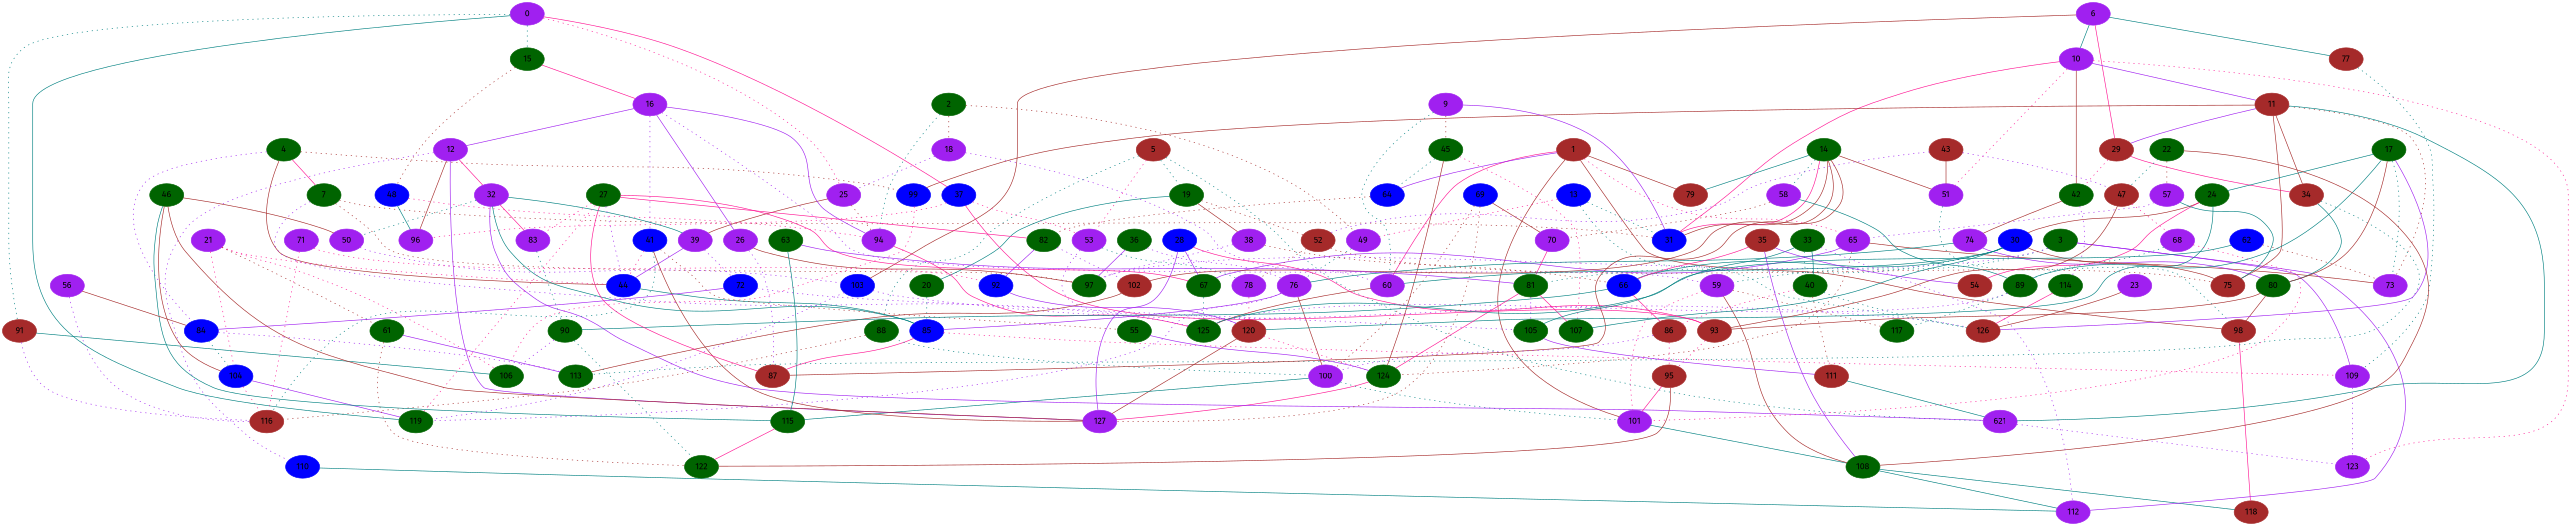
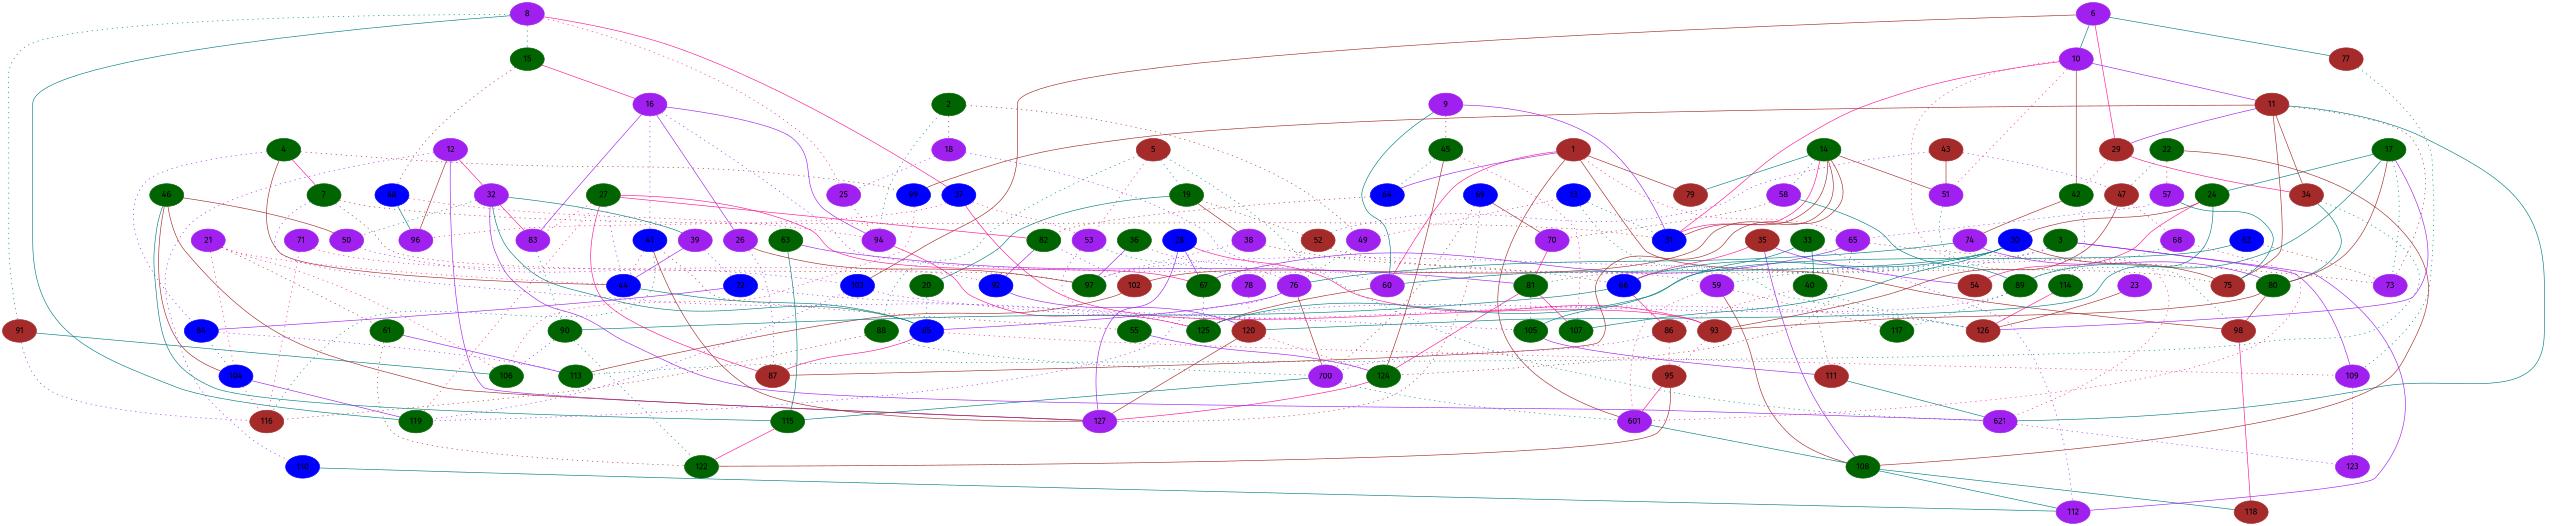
  graph {
    fontname="Fira Sans"
    node [color=purple fontname="Fira Sans" style=filled]
    edge [color=brown fontname="Fira Sans" style=solid]
    1 [color=brown]
    60
    64 [color=blue]
    65
    79 [color=brown]
    98 [color=brown]
-   101
+   101 [label=601]
    125 [color=darkgreen]
    82 [color=darkgreen]
    73
    67 [color=darkgreen]
    124 [color=darkgreen]
    118 [color=brown]
    108 [color=darkgreen]
    2 [color=darkgreen]
    18
    49
    94
    25
    76
    3 [color=darkgreen]
    59
    97 [color=darkgreen]
    109
    112
    117 [color=darkgreen]
    123
    4 [color=darkgreen]
    7 [color=darkgreen]
    44 [color=blue]
    84 [color=blue]
    99 [color=blue]
    31 [color=blue]
    85 [color=blue]
    104 [color=blue]
    113 [color=darkgreen]
    106 [color=darkgreen]
    5 [color=brown]
    19 [color=darkgreen]
    53
    88 [color=darkgreen]
    n42 [label=621]
    20 [color=darkgreen]
    38
    52 [color=brown]
    120 [color=brown]
    78
    116 [color=brown]
-   100
+   100 [label=700]
    6
    10
    29 [color=brown]
    77 [color=brown]
    103 [color=blue]
    11 [color=brown]
    42 [color=darkgreen]
    51
    34 [color=brown]
    119 [color=darkgreen]
    126 [color=brown]
    15 [color=darkgreen]
-   8 [label=0]
+   8
    37 [color=blue]
    91 [color=brown]
    16
    48 [color=blue]
    39
    93 [color=brown]
    96
    9
    45 [color=darkgreen]
    107 [color=darkgreen]
    75 [color=brown]
    74
    114 [color=darkgreen]
    80 [color=darkgreen]
    12
    32
    110 [color=blue]
    127
    23
    83
    50
    13 [color=blue]
    14 [color=darkgreen]
    58
    87 [color=brown]
    102 [color=brown]
    89 [color=darkgreen]
    70
    26
    41 [color=blue]
    55 [color=darkgreen]
    90 [color=darkgreen]
    17 [color=darkgreen]
    24 [color=darkgreen]
    30 [color=blue]
    54 [color=brown]
    66 [color=blue]
    21
    61 [color=darkgreen]
    122 [color=darkgreen]
    22 [color=darkgreen]
    47 [color=brown]
    57
    68
    81 [color=darkgreen]
    72 [color=blue]
    27 [color=darkgreen]
    92 [color=blue]
    28 [color=blue]
    95 [color=brown]
    86 [color=brown]
    105 [color=darkgreen]
    33 [color=darkgreen]
    40 [color=darkgreen]
    111 [color=brown]
    35 [color=brown]
    36 [color=darkgreen]
    43 [color=brown]
    46 [color=darkgreen]
    115 [color=darkgreen]
-   56
    62 [color=blue]
    63 [color=darkgreen]
    69 [color=blue]
    71
    1 -- 60 [color=deeppink]
    1 -- 64 [color=purple]
    1 -- 65 [color=deeppink style=dotted]
    1 -- 79
    1 -- 98
    1 -- 101
    60 -- 125
    64 -- 82 [style=dotted]
-   65 -- 73
+   65 -- 73 [style=dotted]
    65 -- 67 [color=purple]
    65 -- 124 [style=dotted]
    98 -- 118 [color=deeppink]
    101 -- 108 [color=teal]
    82 -- 102 [color=purple style=dotted]
    82 -- 92 [color=purple]
    67 -- 125 [color=teal style=dotted]
    124 -- 127 [color=deeppink]
    108 -- 118 [color=teal]
    108 -- 112 [color=teal]
    2 -- 18 [style=dotted]
    2 -- 49 [style=dotted]
    2 -- 94 [color=teal style=dotted]
    18 -- 60 [color=purple style=dotted]
    18 -- 25 [color=purple style=dotted]
    49 -- 76 [color=teal style=dotted]
    94 -- 125 [color=deeppink]
    25 -- 94 [style=dotted]
-   25 -- 39
    76 -- 85 [color=purple]
    76 -- 100
    76 -- 119 [color=purple style=dotted]
    3 -- 59 [color=teal style=dotted]
    3 -- 97 [color=purple style=dotted]
    3 -- 109 [color=purple]
    3 -- 112 [color=purple]
    59 -- 101 [color=deeppink style=dotted]
    59 -- 108
    59 -- 117 [style=dotted]
    109 -- 123 [color=purple style=dotted]
    4 -- 7 [color=deeppink]
    4 -- 44
    4 -- 84 [color=purple style=dotted]
    4 -- 99 [style=dotted]
    7 -- 125 [color=purple style=dotted]
    7 -- 97 [style=dotted]
    7 -- 31 [style=dotted]
    44 -- 85 [color=teal]
    84 -- 104 [color=teal style=dotted]
    84 -- 113 [color=purple style=dotted]
    99 -- 106 [color=deeppink style=dotted]
    85 -- 109 [color=deeppink style=dotted]
    85 -- 87 [color=deeppink]
    104 -- 116 [color=deeppink style=dotted]
    104 -- 119 [color=purple]
    5 -- 19 [color=teal style=dotted]
    5 -- 53 [color=deeppink style=dotted]
    5 -- 88 [color=teal style=dotted]
    5 -- n42 [color=teal style=dotted]
    19 -- 20 [color=teal]
    19 -- 38
    19 -- 52 [style=dotted]
    53 -- 120 [color=purple style=dotted]
    53 -- 78 [color=teal style=dotted]
    88 -- 116 [style=dotted]
    88 -- 100 [color=teal style=dotted]
    n42 -- 123 [color=purple style=dotted]
    20 -- 85 [color=teal style=dotted]
    38 -- 97 [color=purple style=dotted]
    38 -- 66 [style=dotted]
    52 -- 78 [style=dotted]
    52 -- 75 [style=dotted]
    120 -- 124 [color=deeppink style=dotted]
    120 -- 127
    78 -- 120 [color=deeppink style=dotted]
    100 -- 101 [color=teal style=dotted]
    100 -- 115 [color=teal]
    6 -- 10 [color=teal]
    6 -- 29 [color=deeppink]
    6 -- 77 [color=teal]
    6 -- 103
    10 -- 31 [color=deeppink]
-   10 -- 123 [color=deeppink style=dotted]
+   10 -- n42 [color=deeppink style=dotted]
    10 -- 11 [color=purple]
    10 -- 42
    10 -- 51 [color=deeppink style=dotted]
    29 -- 42 [color=deeppink style=dotted]
    29 -- 34 [color=deeppink]
    77 -- 109 [color=teal style=dotted]
    103 -- 119 [color=purple style=dotted]
    103 -- 126 [color=purple style=dotted]
    11 -- 73 [style=dotted]
    11 -- 99
    11 -- n42 [color=teal]
    11 -- 29 [color=purple]
    11 -- 34
    11 -- 75
    42 -- 74
    42 -- 114 [color=purple style=dotted]
    51 -- 98 [color=teal style=dotted]
    34 -- 113 [color=teal style=dotted]
    34 -- 80 [color=teal]
    15 -- 16 [color=deeppink]
    15 -- 48 [style=dotted]
    8 -- 25 [color=deeppink style=dotted]
    8 -- 119 [color=teal]
    8 -- 15 [color=teal style=dotted]
    8 -- 37 [color=deeppink]
    8 -- 91 [color=teal style=dotted]
    37 -- 53 [color=deeppink style=dotted]
    37 -- 93 [color=deeppink]
    37 -- 96 [color=deeppink style=dotted]
    91 -- 106 [color=teal]
    91 -- 116 [color=purple style=dotted]
    16 -- 94 [color=purple]
    16 -- 59 [color=purple style=dotted]
-   16 -- 12 [color=purple]
+   16 -- 83 [color=purple]
    16 -- 26 [color=purple]
    16 -- 41 [color=purple style=dotted]
    48 -- 94 [color=deeppink style=dotted]
    48 -- 96 [color=teal]
    39 -- 44 [color=purple]
    39 -- 72 [color=purple style=dotted]
    93 -- 95 [color=deeppink style=dotted]
-   9 -- 60 [color=teal style=dotted]
+   9 -- 60 [color=teal]
    9 -- 31 [color=purple]
    9 -- 45 [style=dotted]
    45 -- 64 [color=teal style=dotted]
    45 -- 124
    45 -- 107 [color=deeppink style=dotted]
    74 -- 76 [color=teal]
    74 -- 80 [color=purple]
    114 -- 126 [color=deeppink]
    80 -- 98
    80 -- 93
    12 -- 96
    12 -- 32 [color=deeppink]
    12 -- 110 [color=purple style=dotted]
    12 -- 127 [color=purple]
    32 -- 85 [color=teal]
    32 -- n42 [color=purple]
    32 -- 39 [color=teal]
    32 -- 83 [color=deeppink]
    32 -- 50 [color=teal style=dotted]
    110 -- 112 [color=teal]
    23 -- 126
    83 -- 90 [color=teal style=dotted]
    50 -- 103 [color=purple style=dotted]
    13 -- 49 [color=deeppink style=dotted]
    13 -- 31 [color=teal style=dotted]
    13 -- 126 [color=teal style=dotted]
    14 -- 79 [color=teal]
    14 -- 31 [color=deeppink]
    14 -- 31
    14 -- 51
    14 -- 58 [color=teal style=dotted]
    14 -- 87
    14 -- 102
    58 -- 89 [color=teal]
    58 -- 70 [style=dotted]
    102 -- 113
    89 -- 125 [color=purple style=dotted]
    89 -- 117 [color=teal style=dotted]
    70 -- 81 [color=deeppink]
    26 -- 97
    26 -- 87 [color=purple style=dotted]
    41 -- 44 [color=deeppink style=dotted]
    41 -- 116 [color=teal style=dotted]
    41 -- 127
    41 -- 55 [style=dotted]
    55 -- 124 [color=purple]
    90 -- 106 [color=purple style=dotted]
    90 -- 122 [color=teal style=dotted]
    17 -- 73 [color=teal style=dotted]
    17 -- 126 [color=purple]
    17 -- 80
    17 -- 89 [color=teal]
    17 -- 24 [color=teal]
    24 -- 120 [color=teal]
    24 -- 30
    24 -- 54 [color=deeppink]
    30 -- 60 [color=teal]
    30 -- 107 [color=teal]
    30 -- 75
    30 -- 66 [color=teal]
    30 -- 81 [color=teal style=dotted]
    66 -- 90 [color=teal]
    66 -- 86 [color=deeppink]
    21 -- 44 [color=deeppink style=dotted]
    21 -- 104 [color=deeppink style=dotted]
    21 -- 106 [color=deeppink style=dotted]
    21 -- 61 [style=dotted]
    61 -- 113 [color=purple]
    61 -- 122 [style=dotted]
    22 -- 108
    22 -- 47 [color=teal style=dotted]
    22 -- 57 [style=dotted]
    47 -- 93
    47 -- 68 [color=deeppink style=dotted]
    57 -- 65 [color=purple style=dotted]
    57 -- 75 [color=teal]
    68 -- 101 [color=deeppink style=dotted]
    68 -- 89 [color=teal style=dotted]
    81 -- 124 [color=deeppink]
    81 -- 107 [color=deeppink]
    81 -- 105 [color=purple style=dotted]
    72 -- 84 [color=purple]
    72 -- 105 [color=purple style=dotted]
    27 -- 82 [color=deeppink]
    27 -- 67 [color=deeppink]
    27 -- 44 [color=purple style=dotted]
    27 -- 119 [color=deeppink style=dotted]
    27 -- 83 [color=deeppink style=dotted]
    27 -- 87 [color=deeppink]
    92 -- 120 [color=purple]
    28 -- 67 [color=purple]
    28 -- 93 [color=deeppink]
    28 -- 127 [color=purple]
    95 -- 101 [color=deeppink]
    95 -- 122
    86 -- 100 [color=purple style=dotted]
    86 -- 95 [color=deeppink style=dotted]
    105 -- 111 [color=purple]
    33 -- 112 [color=purple style=dotted]
    33 -- 105 [color=teal]
    33 -- 40 [color=teal style=dotted]
    33 -- 40 [color=teal]
    40 -- 126 [color=teal style=dotted]
    40 -- 86 [color=deeppink style=dotted]
    40 -- 111 [style=dotted]
    111 -- n42 [color=teal]
    35 -- 108 [color=purple]
    35 -- 54 [color=purple]
    35 -- 66 [color=deeppink]
    36 -- 76 [color=purple style=dotted]
    36 -- 97 [color=purple]
    43 -- 52 [color=purple style=dotted]
    43 -- 51
    43 -- 47 [color=purple style=dotted]
    46 -- 104
    46 -- 127
    46 -- 50
    46 -- 115 [color=teal]
    115 -- 122 [color=deeppink]
-   56 -- 84
-   56 -- 116 [color=purple style=dotted]
    62 -- 125 [color=teal]
    62 -- 73 [style=dotted]
    63 -- 81 [color=purple]
    63 -- 115 [color=teal]
    69 -- 100 [style=dotted]
    69 -- 127 [style=dotted]
    69 -- 70
    71 -- 116 [color=deeppink style=dotted]
    71 -- 92 [color=deeppink style=dotted]
  }
